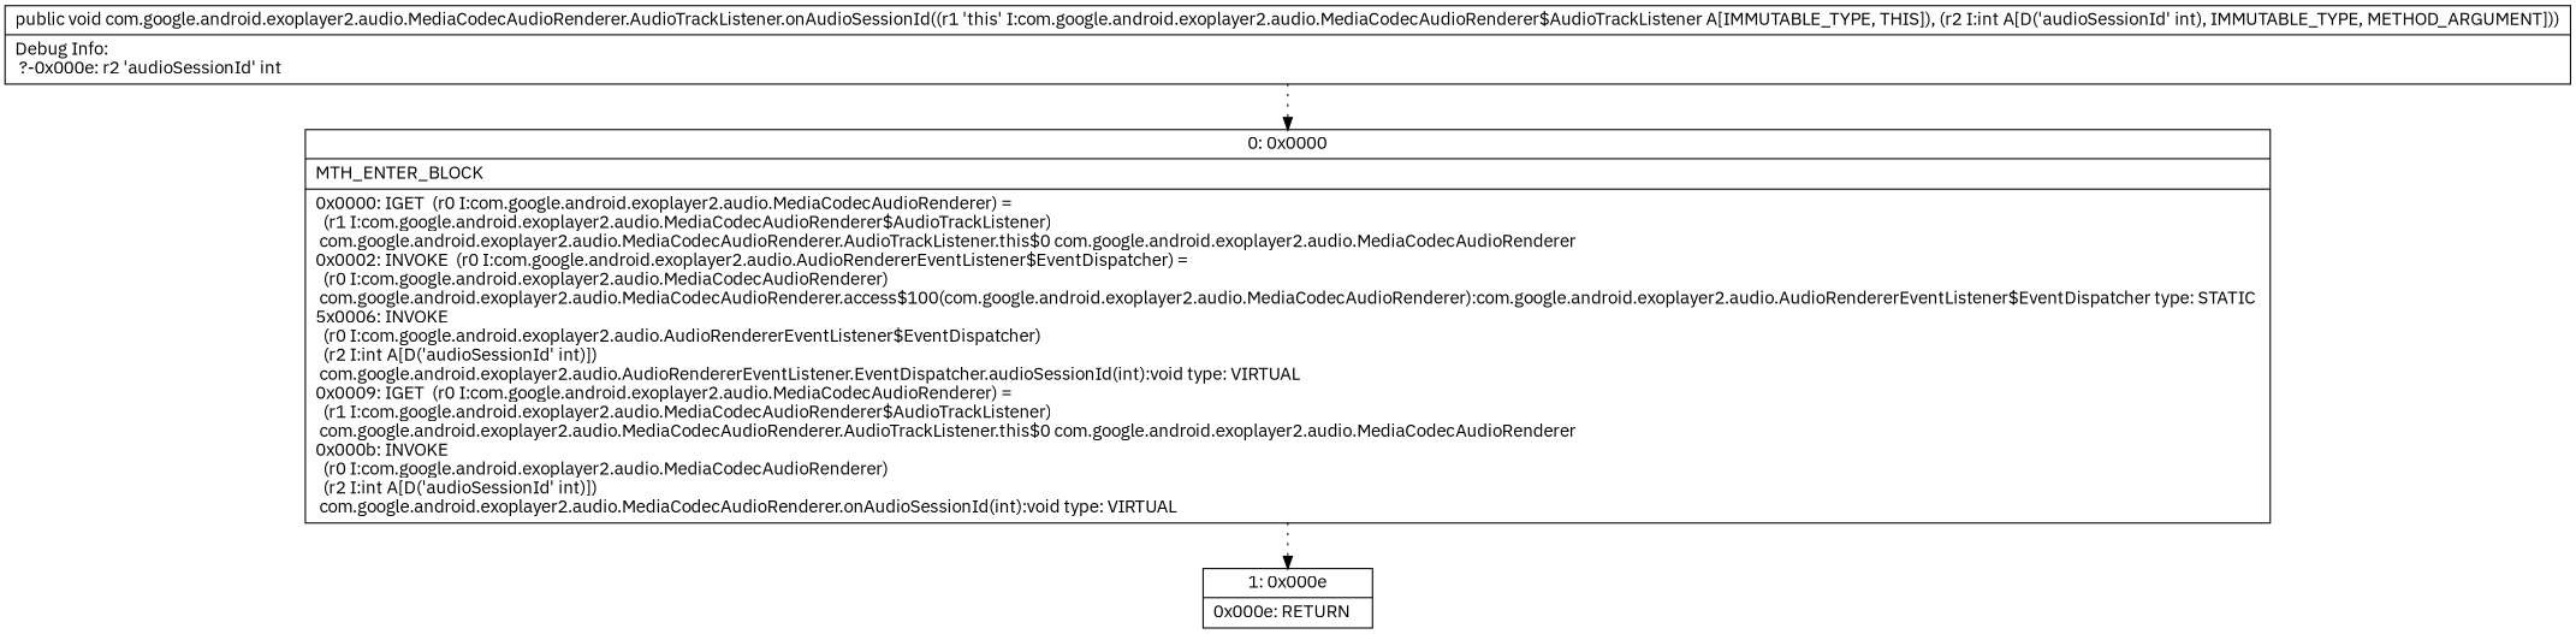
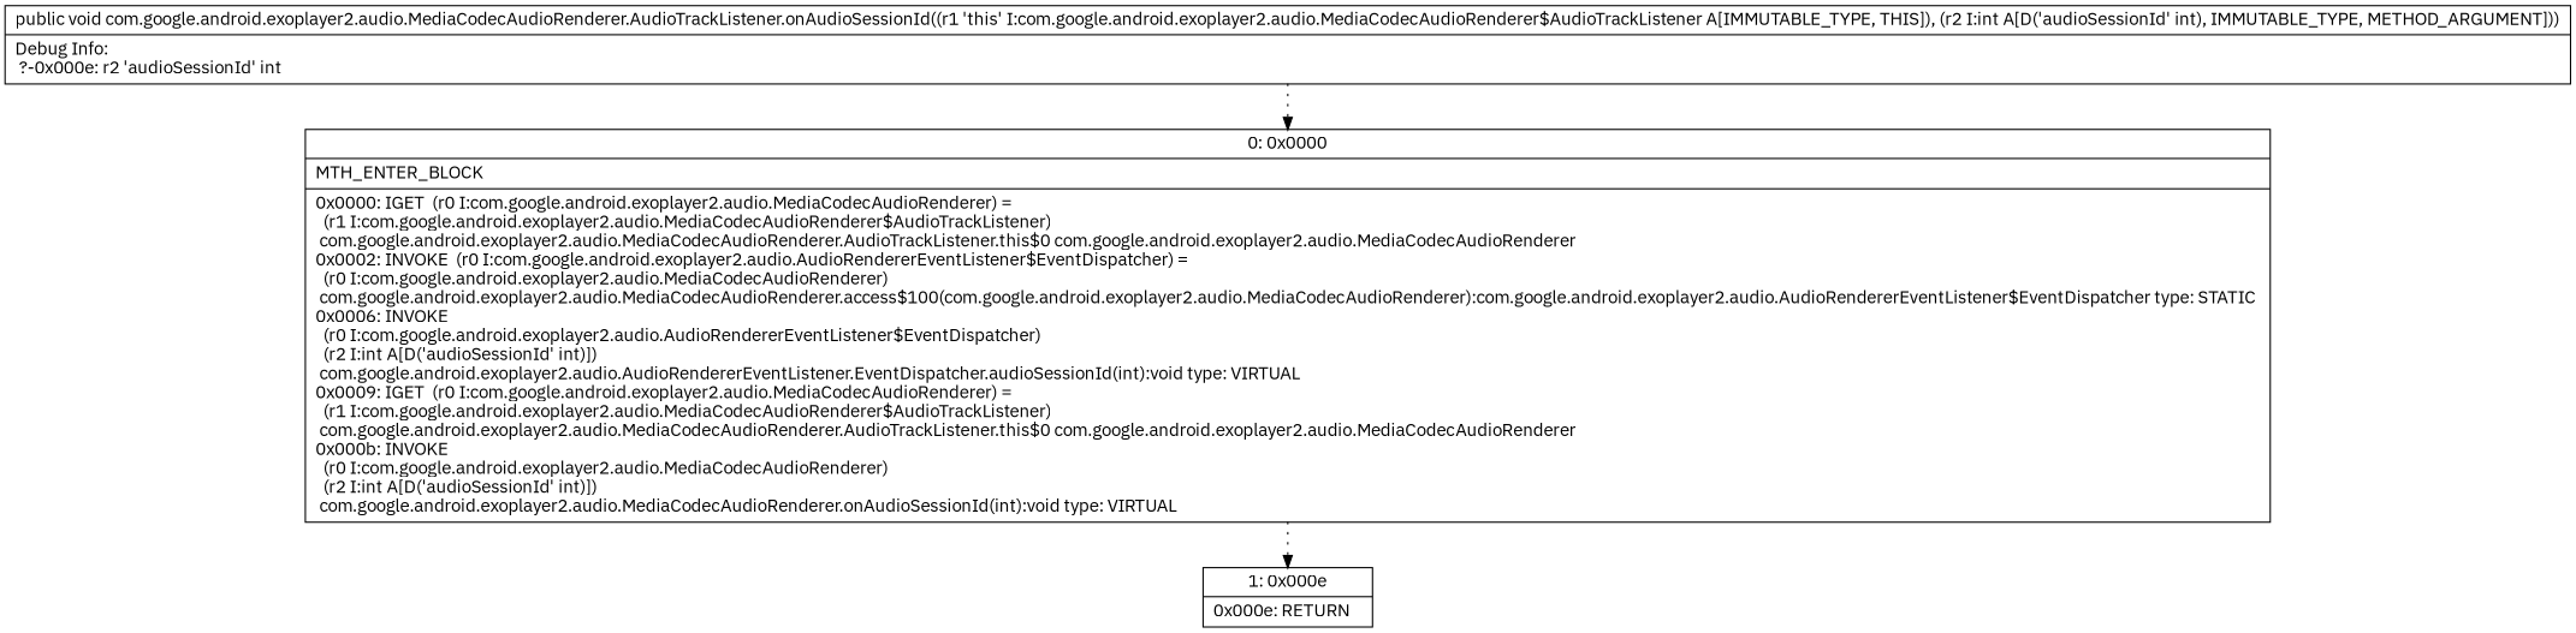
  digraph {
    fontname="IBM Plex Sans"
    node [shape=record fontname="IBM Plex Sans"]
    edge [style=dotted fontname="IBM Plex Sans"]
-   n1 [label="{0\:\ 0x0000|MTH_ENTER_BLOCK\l|0x0000: IGET  (r0 I:com.google.android.exoplayer2.audio.MediaCodecAudioRenderer) = \l  (r1 I:com.google.android.exoplayer2.audio.MediaCodecAudioRenderer$AudioTrackListener)\l com.google.android.exoplayer2.audio.MediaCodecAudioRenderer.AudioTrackListener.this$0 com.google.android.exoplayer2.audio.MediaCodecAudioRenderer \l0x0002: INVOKE  (r0 I:com.google.android.exoplayer2.audio.AudioRendererEventListener$EventDispatcher) = \l  (r0 I:com.google.android.exoplayer2.audio.MediaCodecAudioRenderer)\l com.google.android.exoplayer2.audio.MediaCodecAudioRenderer.access$100(com.google.android.exoplayer2.audio.MediaCodecAudioRenderer):com.google.android.exoplayer2.audio.AudioRendererEventListener$EventDispatcher type: STATIC \l5x0006: INVOKE  \l  (r0 I:com.google.android.exoplayer2.audio.AudioRendererEventListener$EventDispatcher)\l  (r2 I:int A[D('audioSessionId' int)])\l com.google.android.exoplayer2.audio.AudioRendererEventListener.EventDispatcher.audioSessionId(int):void type: VIRTUAL \l0x0009: IGET  (r0 I:com.google.android.exoplayer2.audio.MediaCodecAudioRenderer) = \l  (r1 I:com.google.android.exoplayer2.audio.MediaCodecAudioRenderer$AudioTrackListener)\l com.google.android.exoplayer2.audio.MediaCodecAudioRenderer.AudioTrackListener.this$0 com.google.android.exoplayer2.audio.MediaCodecAudioRenderer \l0x000b: INVOKE  \l  (r0 I:com.google.android.exoplayer2.audio.MediaCodecAudioRenderer)\l  (r2 I:int A[D('audioSessionId' int)])\l com.google.android.exoplayer2.audio.MediaCodecAudioRenderer.onAudioSessionId(int):void type: VIRTUAL \l}"]
+   n1 [label="{0\:\ 0x0000|MTH_ENTER_BLOCK\l|0x0000: IGET  (r0 I:com.google.android.exoplayer2.audio.MediaCodecAudioRenderer) = \l  (r1 I:com.google.android.exoplayer2.audio.MediaCodecAudioRenderer$AudioTrackListener)\l com.google.android.exoplayer2.audio.MediaCodecAudioRenderer.AudioTrackListener.this$0 com.google.android.exoplayer2.audio.MediaCodecAudioRenderer \l0x0002: INVOKE  (r0 I:com.google.android.exoplayer2.audio.AudioRendererEventListener$EventDispatcher) = \l  (r0 I:com.google.android.exoplayer2.audio.MediaCodecAudioRenderer)\l com.google.android.exoplayer2.audio.MediaCodecAudioRenderer.access$100(com.google.android.exoplayer2.audio.MediaCodecAudioRenderer):com.google.android.exoplayer2.audio.AudioRendererEventListener$EventDispatcher type: STATIC \l0x0006: INVOKE  \l  (r0 I:com.google.android.exoplayer2.audio.AudioRendererEventListener$EventDispatcher)\l  (r2 I:int A[D('audioSessionId' int)])\l com.google.android.exoplayer2.audio.AudioRendererEventListener.EventDispatcher.audioSessionId(int):void type: VIRTUAL \l0x0009: IGET  (r0 I:com.google.android.exoplayer2.audio.MediaCodecAudioRenderer) = \l  (r1 I:com.google.android.exoplayer2.audio.MediaCodecAudioRenderer$AudioTrackListener)\l com.google.android.exoplayer2.audio.MediaCodecAudioRenderer.AudioTrackListener.this$0 com.google.android.exoplayer2.audio.MediaCodecAudioRenderer \l0x000b: INVOKE  \l  (r0 I:com.google.android.exoplayer2.audio.MediaCodecAudioRenderer)\l  (r2 I:int A[D('audioSessionId' int)])\l com.google.android.exoplayer2.audio.MediaCodecAudioRenderer.onAudioSessionId(int):void type: VIRTUAL \l}"]
    n2 [label="{1\:\ 0x000e|0x000e: RETURN   \l}"]
    n3 [label="{public void com.google.android.exoplayer2.audio.MediaCodecAudioRenderer.AudioTrackListener.onAudioSessionId((r1 'this' I:com.google.android.exoplayer2.audio.MediaCodecAudioRenderer$AudioTrackListener A[IMMUTABLE_TYPE, THIS]), (r2 I:int A[D('audioSessionId' int), IMMUTABLE_TYPE, METHOD_ARGUMENT]))  | Debug Info:\l  ?\-0x000e: r2 'audioSessionId' int\l}"]
    n1 -> n2
    n3 -> n1
  }
